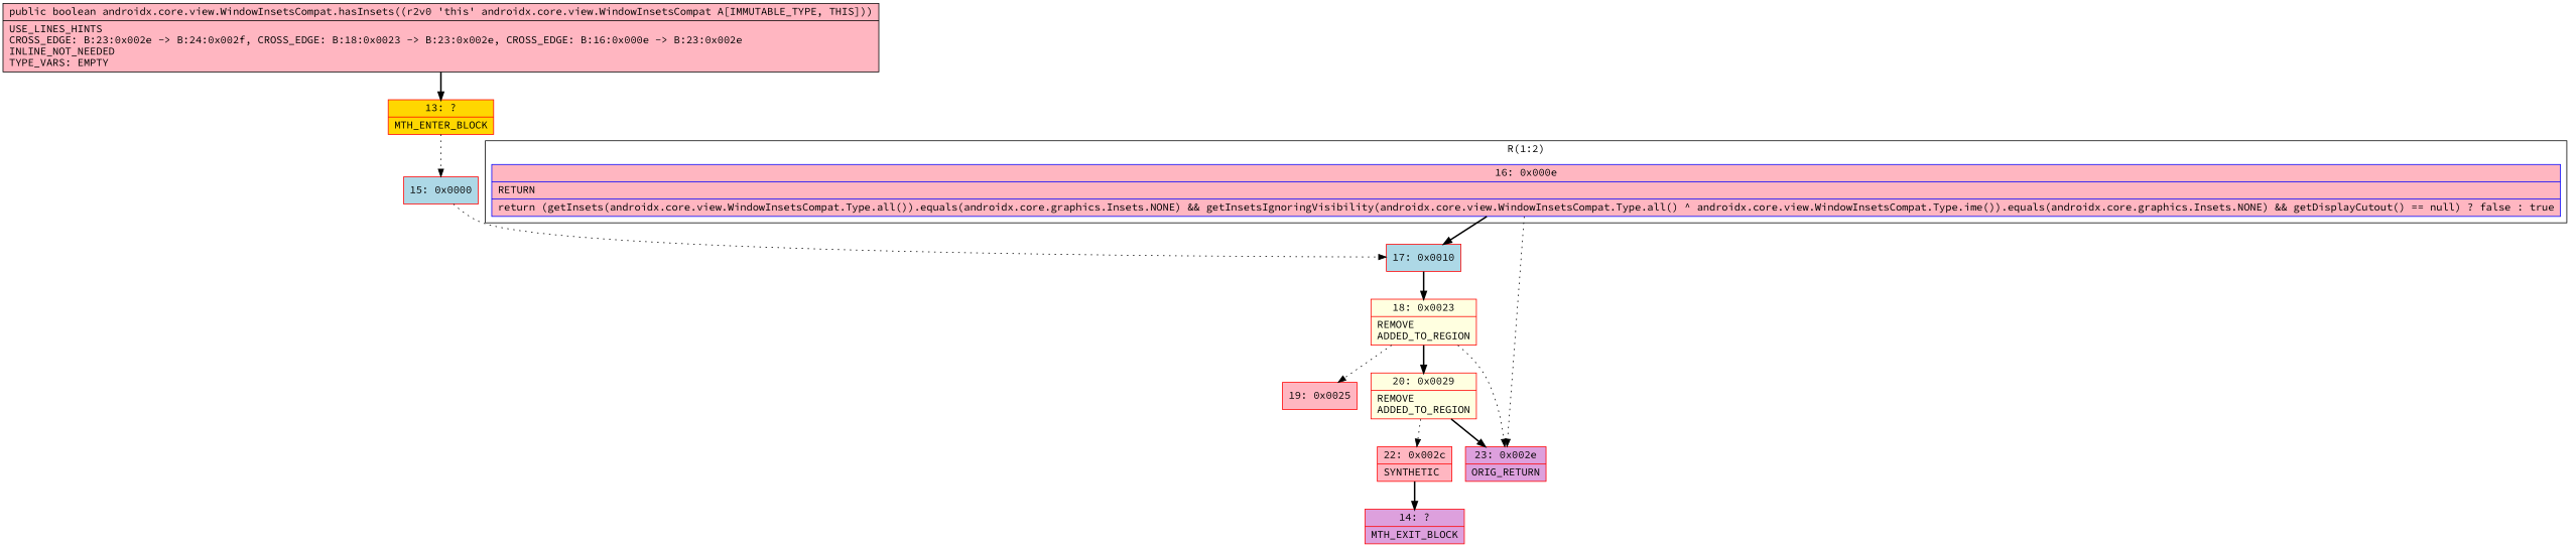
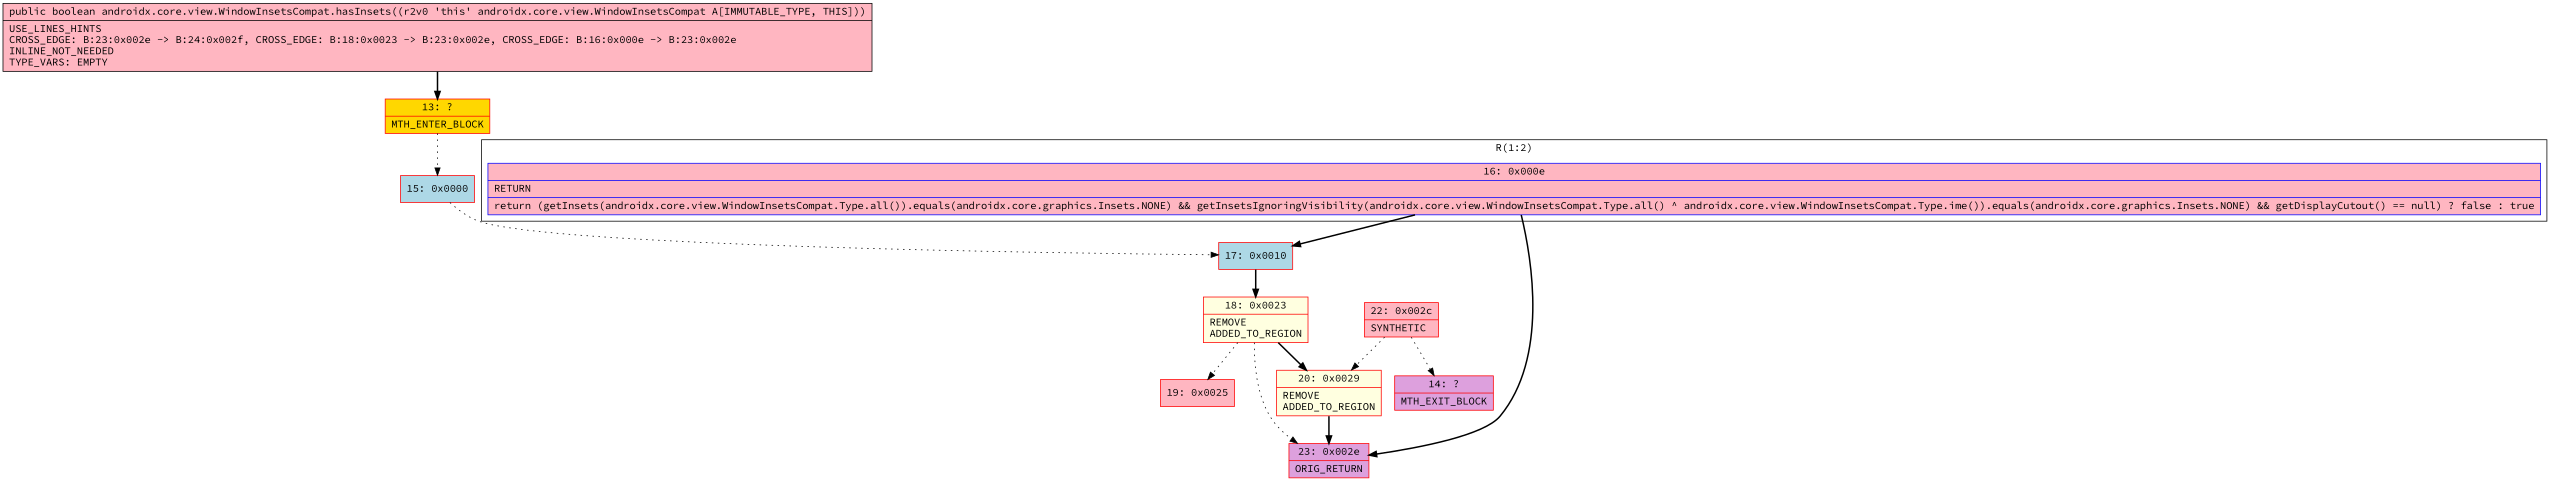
  digraph {
    fontname="Source Code Pro"
    node [color=red fillcolor=lightpink fontname="Source Code Pro" shape=record style=filled]
    edge [fontname="Source Code Pro" style=dotted]
    n1 [color=blue label="{16\:\ 0x000e|RETURN\l|return (getInsets(androidx.core.view.WindowInsetsCompat.Type.all()).equals(androidx.core.graphics.Insets.NONE) && getInsetsIgnoringVisibility(androidx.core.view.WindowInsetsCompat.Type.all() ^ androidx.core.view.WindowInsetsCompat.Type.ime()).equals(androidx.core.graphics.Insets.NONE) && getDisplayCutout() == null) ? false : true\l}"]
    n2 [fillcolor=lightblue label="{17\:\ 0x0010}"]
    n3 [fillcolor=plum label="{23\:\ 0x002e|ORIG_RETURN\l}"]
    n4 [fillcolor=lightyellow label="{18\:\ 0x0023|REMOVE\lADDED_TO_REGION\l}"]
    n5 [fillcolor=gold label="{13\:\ ?|MTH_ENTER_BLOCK\l}"]
    n6 [fillcolor=lightblue label="{15\:\ 0x0000}"]
    n7 [label="{19\:\ 0x0025}"]
    n8 [fillcolor=lightyellow label="{20\:\ 0x0029|REMOVE\lADDED_TO_REGION\l}"]
    n9 [label="{22\:\ 0x002c|SYNTHETIC\l}"]
    n10 [fillcolor=plum label="{14\:\ ?|MTH_EXIT_BLOCK\l}"]
    n11 [label="{public boolean androidx.core.view.WindowInsetsCompat.hasInsets((r2v0 'this' androidx.core.view.WindowInsetsCompat A[IMMUTABLE_TYPE, THIS]))  | USE_LINES_HINTS\lCROSS_EDGE: B:23:0x002e \-\> B:24:0x002f, CROSS_EDGE: B:18:0x0023 \-\> B:23:0x002e, CROSS_EDGE: B:16:0x000e \-\> B:23:0x002e\lINLINE_NOT_NEEDED\lTYPE_VARS: EMPTY\l}" color=""]
    subgraph cluster_1 {
      label="R(1:2)"
      n1
    }
    n1 -> n2 [style=bold]
-   n1 -> n3
+   n1 -> n3 [style=bold]
    n2 -> n4 [style=bold]
    n4 -> n3
    n4 -> n7
    n4 -> n8 [style=bold]
    n5 -> n6
    n6 -> n2
    n8 -> n3 [style=bold]
-   n8 -> n9
-   n9 -> n10 [style=bold]
+   n9 -> n8
+   n9 -> n10
    n11 -> n5 [style=bold]
  }
